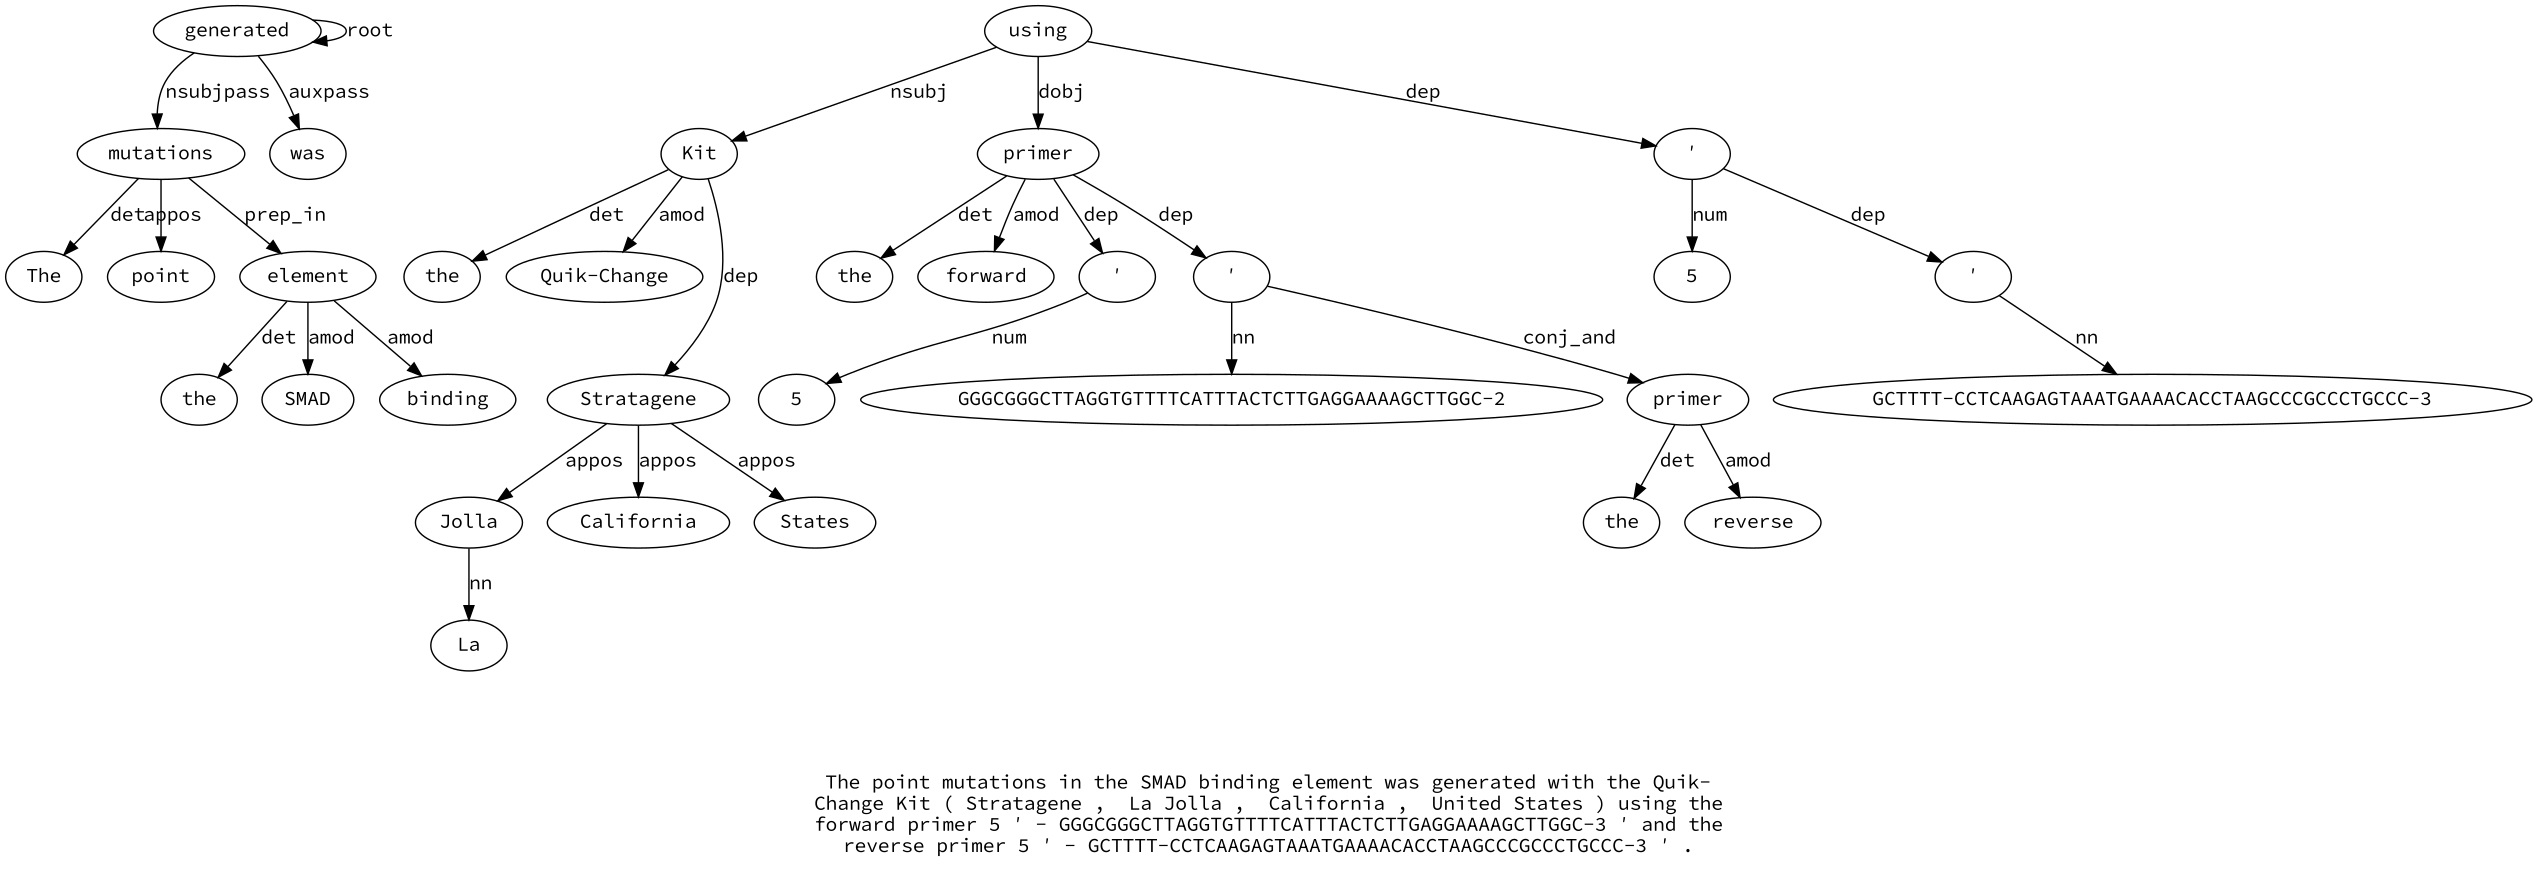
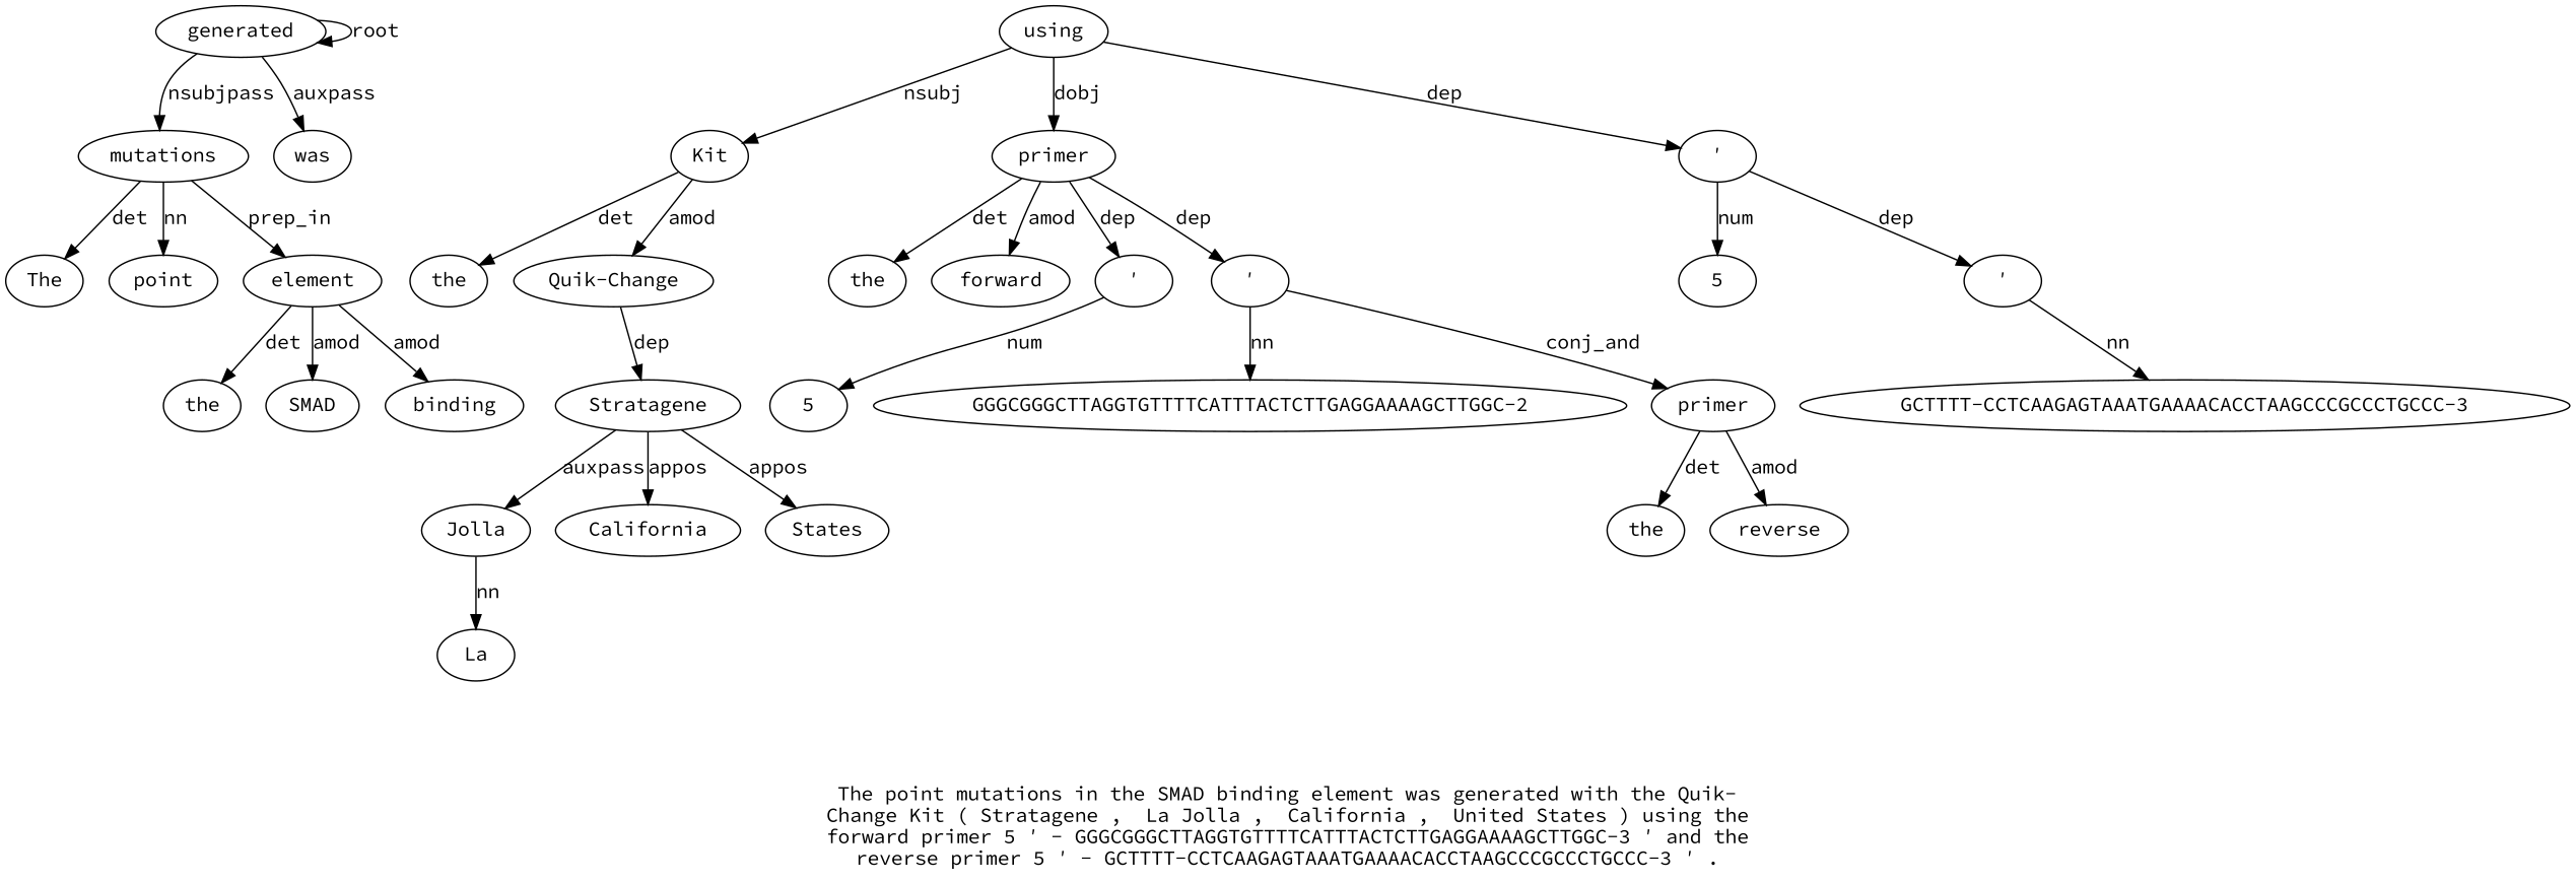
  digraph {
    fontname="Source Code Pro"
    label="The point mutations in the SMAD binding element was generated with the Quik-\nChange Kit ( Stratagene ,  La Jolla ,  California ,  United States ) using the\nforward primer 5 ′ - GGGCGGGCTTAGGTGTTTTCATTTACTCTTGAGGAAAAGCTTGGC-3 ′ and the\nreverse primer 5 ′ - GCTTTT-CCTCAAGAGTAAATGAAAACACCTAAGCCCGCCCTGCCC-3 ′ ."
    node [fillcolor=white fontname="Source Code Pro" style=filled]
    edge [fontname="Source Code Pro"]
    n1 [label=mutations]
    n2 [label=The]
    n3 [label=point]
    n4 [label=element]
    n5 [label=the]
    n6 [label=SMAD]
    n7 [label=binding]
    n8 [label=generated]
    n9 [label=was]
    n10 [label=using]
    n11 [label=Kit]
    n12 [label=primer]
    n13 [label="′"]
    n14 [label=the]
    n15 [label="Quik-Change"]
    n16 [label=Stratagene]
    n17 [label=Jolla]
    n18 [label=California]
    n19 [label=States]
    n20 [label=the]
    n21 [label=forward]
    n22 [label="′"]
    n23 [label="′"]
    n24 [label=5]
    n25 [label="′"]
    n26 [label=La]
    n27 [label=5]
    n28 [label="GGGCGGGCTTAGGTGTTTTCATTTACTCTTGAGGAAAAGCTTGGC-2"]
    n29 [label=primer]
    n30 [label=the]
    n31 [label=reverse]
    n32 [label="GCTTTT-CCTCAAGAGTAAATGAAAACACCTAAGCCCGCCCTGCCC-3"]
    n1 -> n2 [label=det]
-   n1 -> n3 [label=appos]
+   n1 -> n3 [label=nn]
    n1 -> n4 [label=prep_in]
    n4 -> n5 [label=det]
    n4 -> n6 [label=amod]
    n4 -> n7 [label=amod]
    n8 -> n1 [label=nsubjpass]
    n8 -> n8 [label=root]
    n8 -> n9 [label=auxpass]
    n10 -> n11 [label=nsubj]
    n10 -> n12 [label=dobj]
    n10 -> n13 [label=dep]
    n11 -> n14 [label=det]
    n11 -> n15 [label=amod]
-   n11 -> n16 [label=dep]
+   n15 -> n16 [label=dep]
    n12 -> n20 [label=det]
    n12 -> n21 [label=amod]
    n12 -> n22 [label=dep]
    n12 -> n23 [label=dep]
    n13 -> n24 [label=num]
    n13 -> n25 [label=dep]
-   n16 -> n17 [label=appos]
+   n16 -> n17 [label=auxpass]
    n16 -> n18 [label=appos]
    n16 -> n19 [label=appos]
    n17 -> n26 [label=nn]
    n22 -> n27 [label=num]
    n23 -> n28 [label=nn]
    n23 -> n29 [label=conj_and]
    n25 -> n32 [label=nn]
    n29 -> n30 [label=det]
    n29 -> n31 [label=amod]
  }
